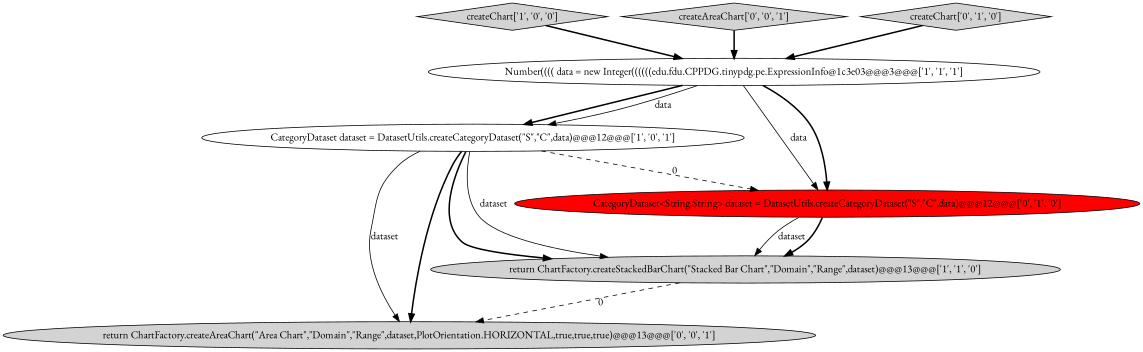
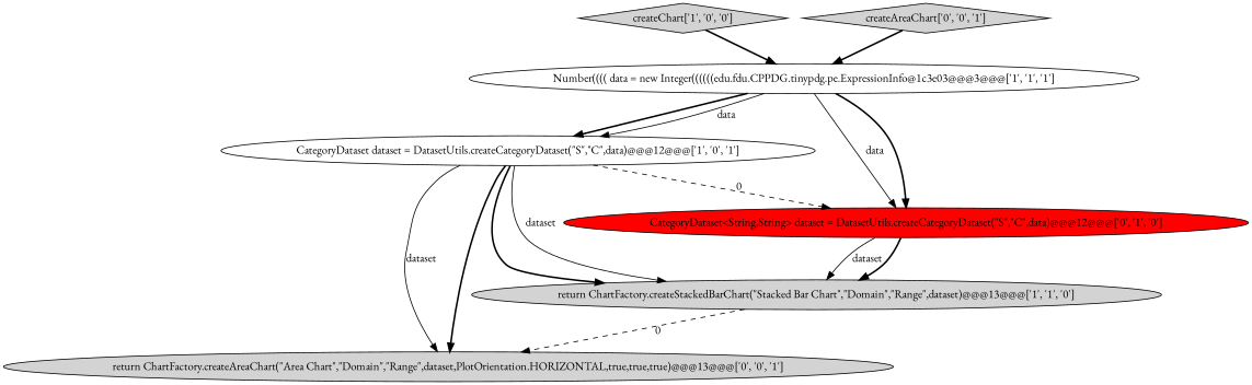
  digraph {
    fontname="EB Garamond"
    node [fillcolor=lightgray shape=ellipse style=filled fontname="EB Garamond"]
    edge [style=bold fontname="EB Garamond"]
    n1 [fillcolor=white label="CategoryDataset dataset = DatasetUtils.createCategoryDataset(\"S\",\"C\",data)@@@12@@@['1', '0', '1']"]
    n2 [label="return ChartFactory.createAreaChart(\"Area Chart\",\"Domain\",\"Range\",dataset,PlotOrientation.HORIZONTAL,true,true,true)@@@13@@@['0', '0', '1']"]
    n3 [fillcolor=red label="CategoryDataset<String,String> dataset = DatasetUtils.createCategoryDataset(\"S\",\"C\",data)@@@12@@@['0', '1', '0']"]
    n4 [label="return ChartFactory.createStackedBarChart(\"Stacked Bar Chart\",\"Domain\",\"Range\",dataset)@@@13@@@['1', '1', '0']"]
    n5 [label="createChart['1', '0', '0']" shape=diamond]
    n6 [fillcolor=white label="Number(((( data = new Integer((((((edu.fdu.CPPDG.tinypdg.pe.ExpressionInfo@1c3e03@@@3@@@['1', '1', '1']"]
    n7 [label="createAreaChart['0', '0', '1']" shape=diamond]
-   n8 [label="createChart['0', '1', '0']" shape=diamond]
    n1 -> n2 [label=dataset style=solid]
    n1 -> n2
    n1 -> n3 [label=0 style=dashed]
    n1 -> n4
    n1 -> n4 [label=dataset style=solid]
    n3 -> n4 [label=dataset style=solid]
    n3 -> n4
    n4 -> n2 [label=0 style=dashed]
    n5 -> n6
    n6 -> n1
    n6 -> n1 [label=data style=solid]
    n6 -> n3 [label=data style=solid]
    n6 -> n3
    n7 -> n6
-   n8 -> n6
  }
